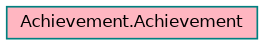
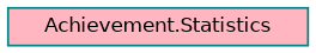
  digraph {
    rankdir=TB
-   n1 [color=teal fillcolor=lightpink fontname=Helvetica fontsize=10 height=0.2 label="Achievement.Achievement" shape=box style=filled width=0.4]
+   n1 [color=teal fillcolor=lightpink fontname=Helvetica fontsize=10 height=0.2 label="Achievement.Statistics" shape=box style=filled width=0.4]
  }
